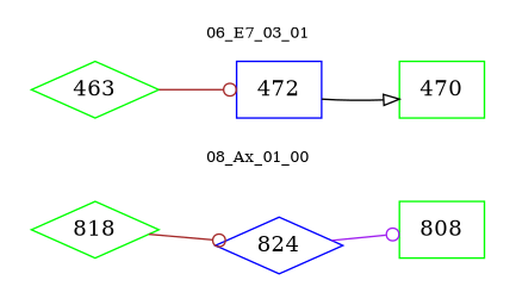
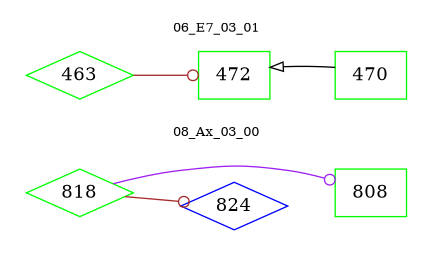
  digraph {
    rankdir=LR
    node [color=green shape=diamond]
    edge [arrowhead=odot color=brown]
    n1 [label=818]
    n2 [color=blue label=824]
    n3 [label=808 shape=box]
    n4 [label=463]
-   n5 [color=blue label=472 shape=box]
+   n5 [label=472 shape=box]
    n6 [label=470 shape=box]
    subgraph cluster_1 {
      color=white
      fontsize=10
-     label="08_Ax_01_00"
+     label="08_Ax_03_00"
      n1
      n2
      n3
    }
    subgraph cluster_2 {
      color=white
      fontsize=10
      label="06_E7_03_01"
      n4
      n5
      n6
    }
    n1 -> n2
-   n2 -> n3 [color=purple]
+   n1 -> n3 [color=purple]
    n4 -> n5
-   n5 -> n6 [arrowhead=onormal color=black]
+   n6 -> n5 [arrowhead=onormal color=black]
  }
